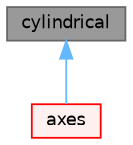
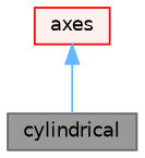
  digraph {
    node [fontname=Helvetica fontsize=10 shape=box style=filled]
    n1 [color=gray40 fillcolor=grey60 fontcolor=black height=0.2 label=cylindrical width=0.4]
    n2 [color=red fillcolor="#FFF0F0" height=0.2 label=axes width=0.4]
-   n1 -> n2 [color=steelblue1 dir=back fontname=Helvetica fontsize=10 labelfontname=Helvetica labelfontsize=10 style=solid]
+   n2 -> n1 [color=steelblue1 dir=back fontname=Helvetica fontsize=10 labelfontname=Helvetica labelfontsize=10 style=solid]
  }
